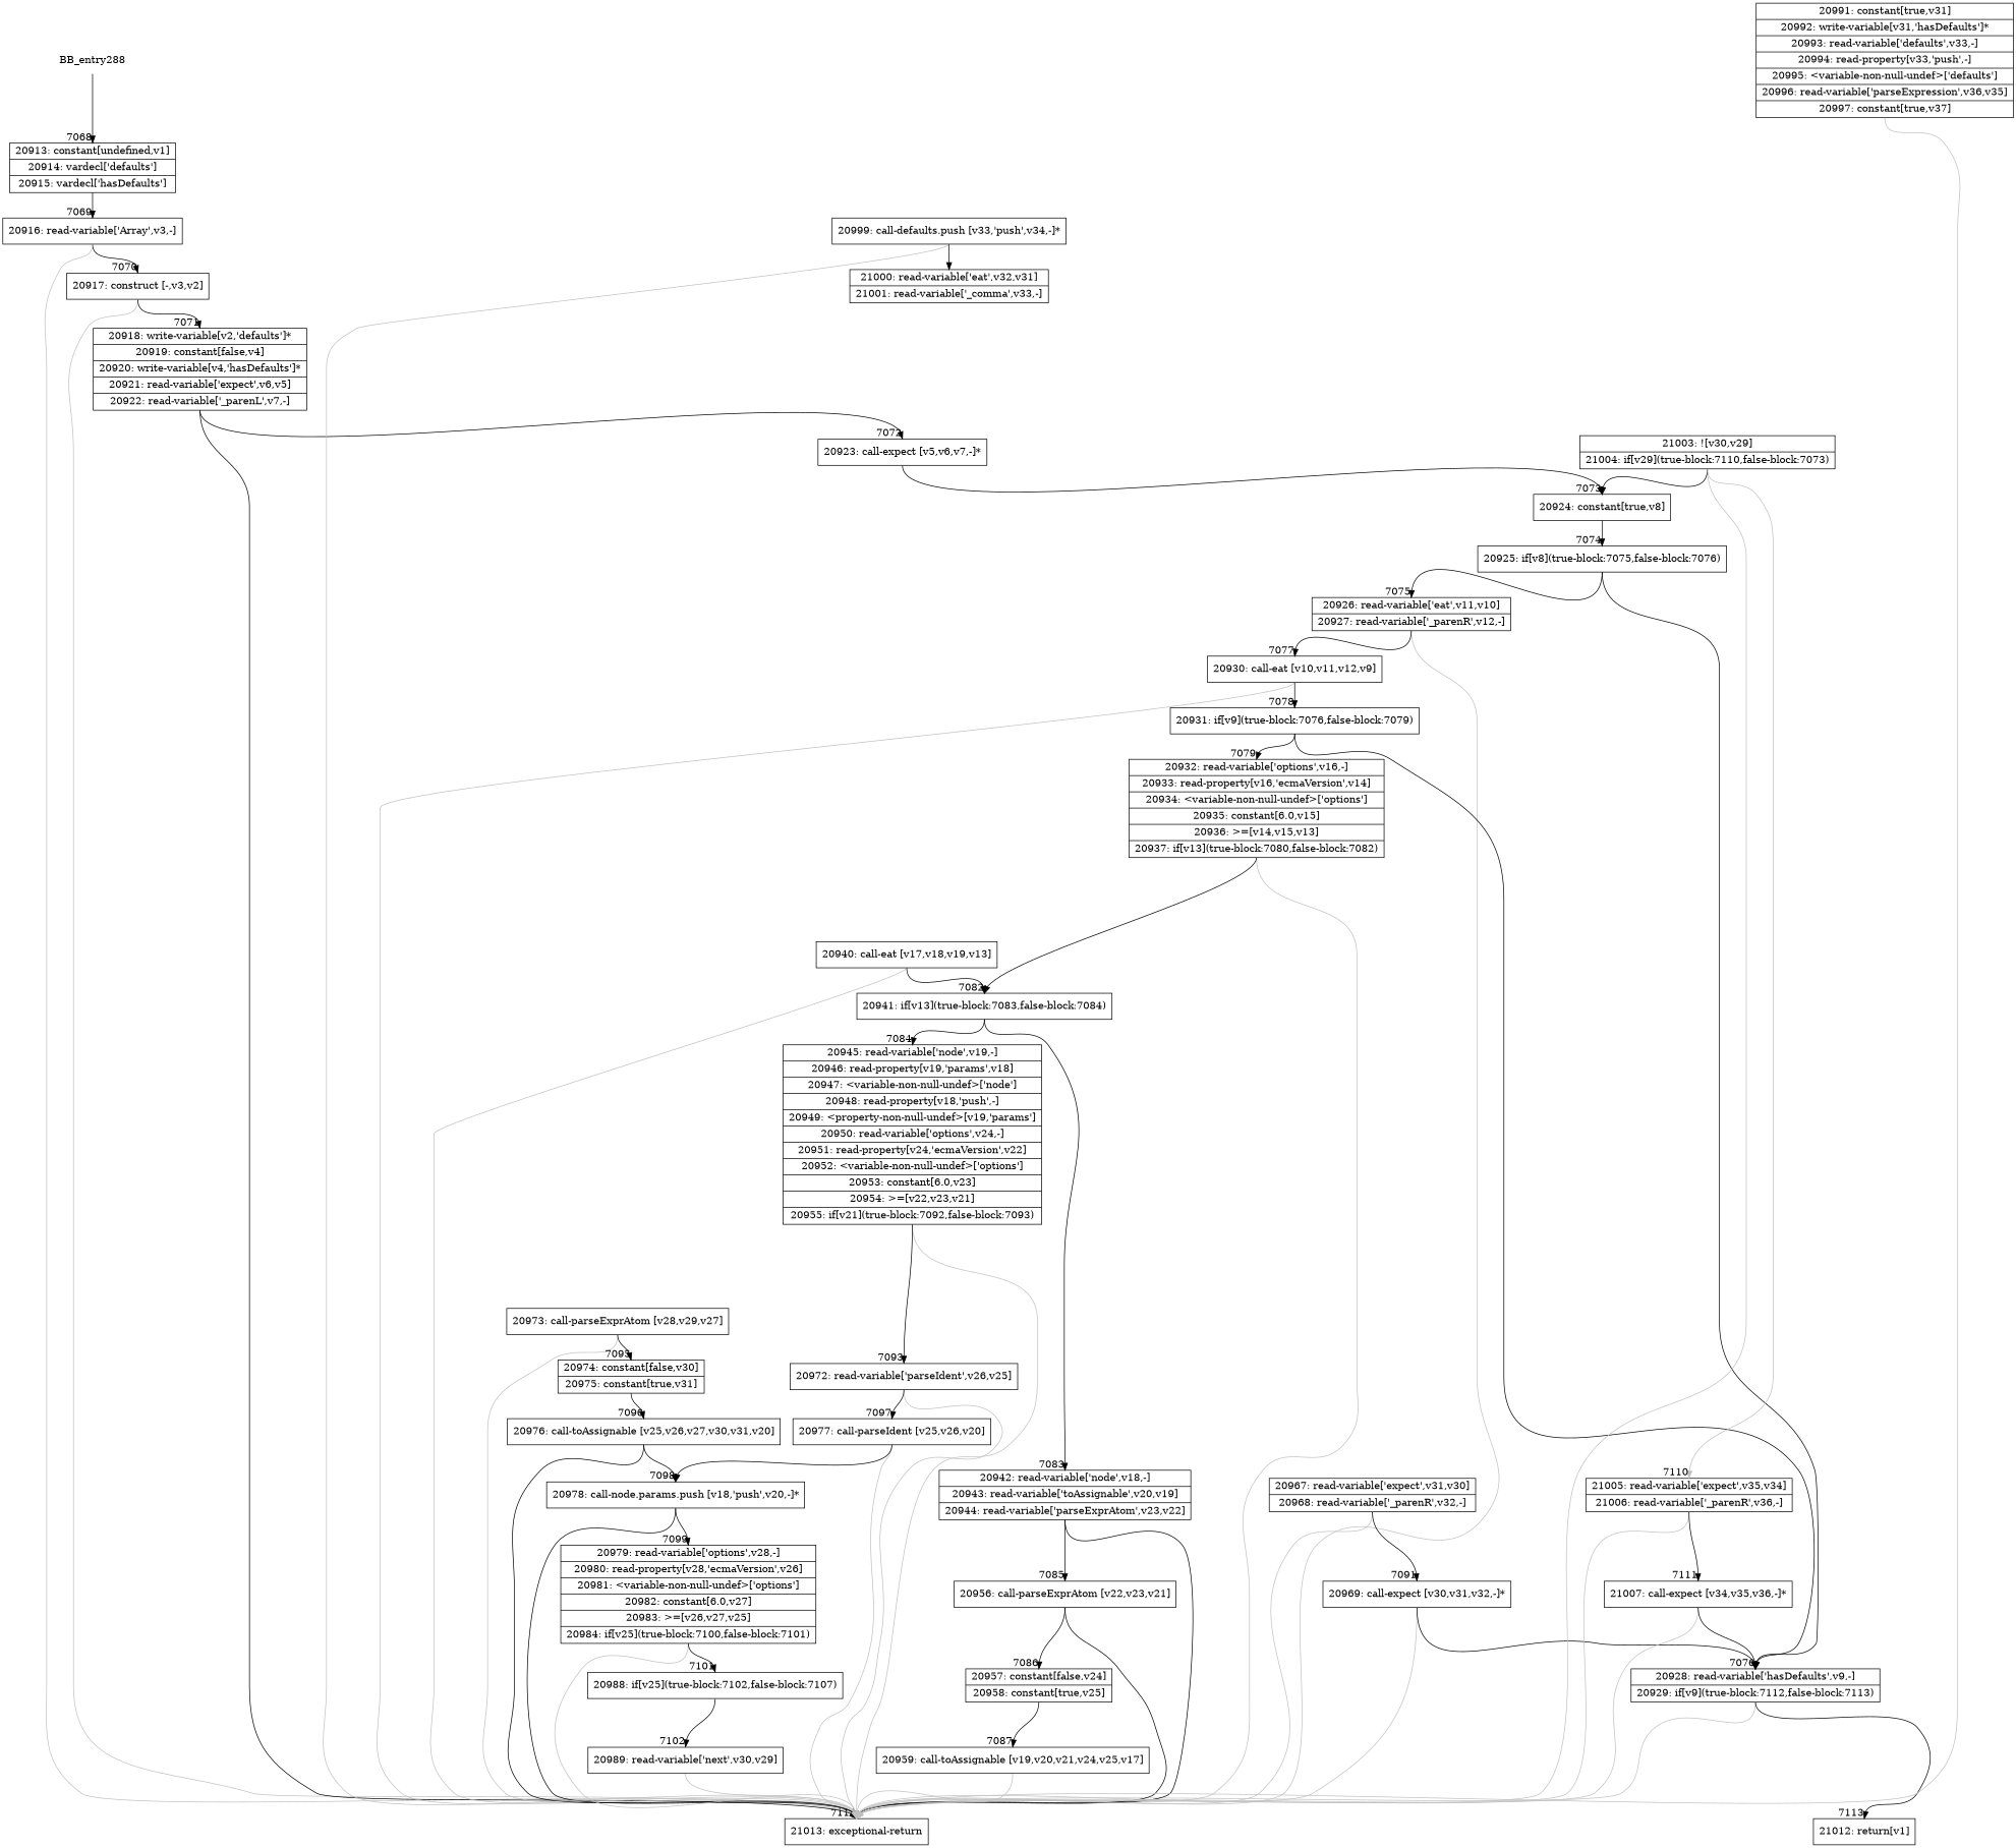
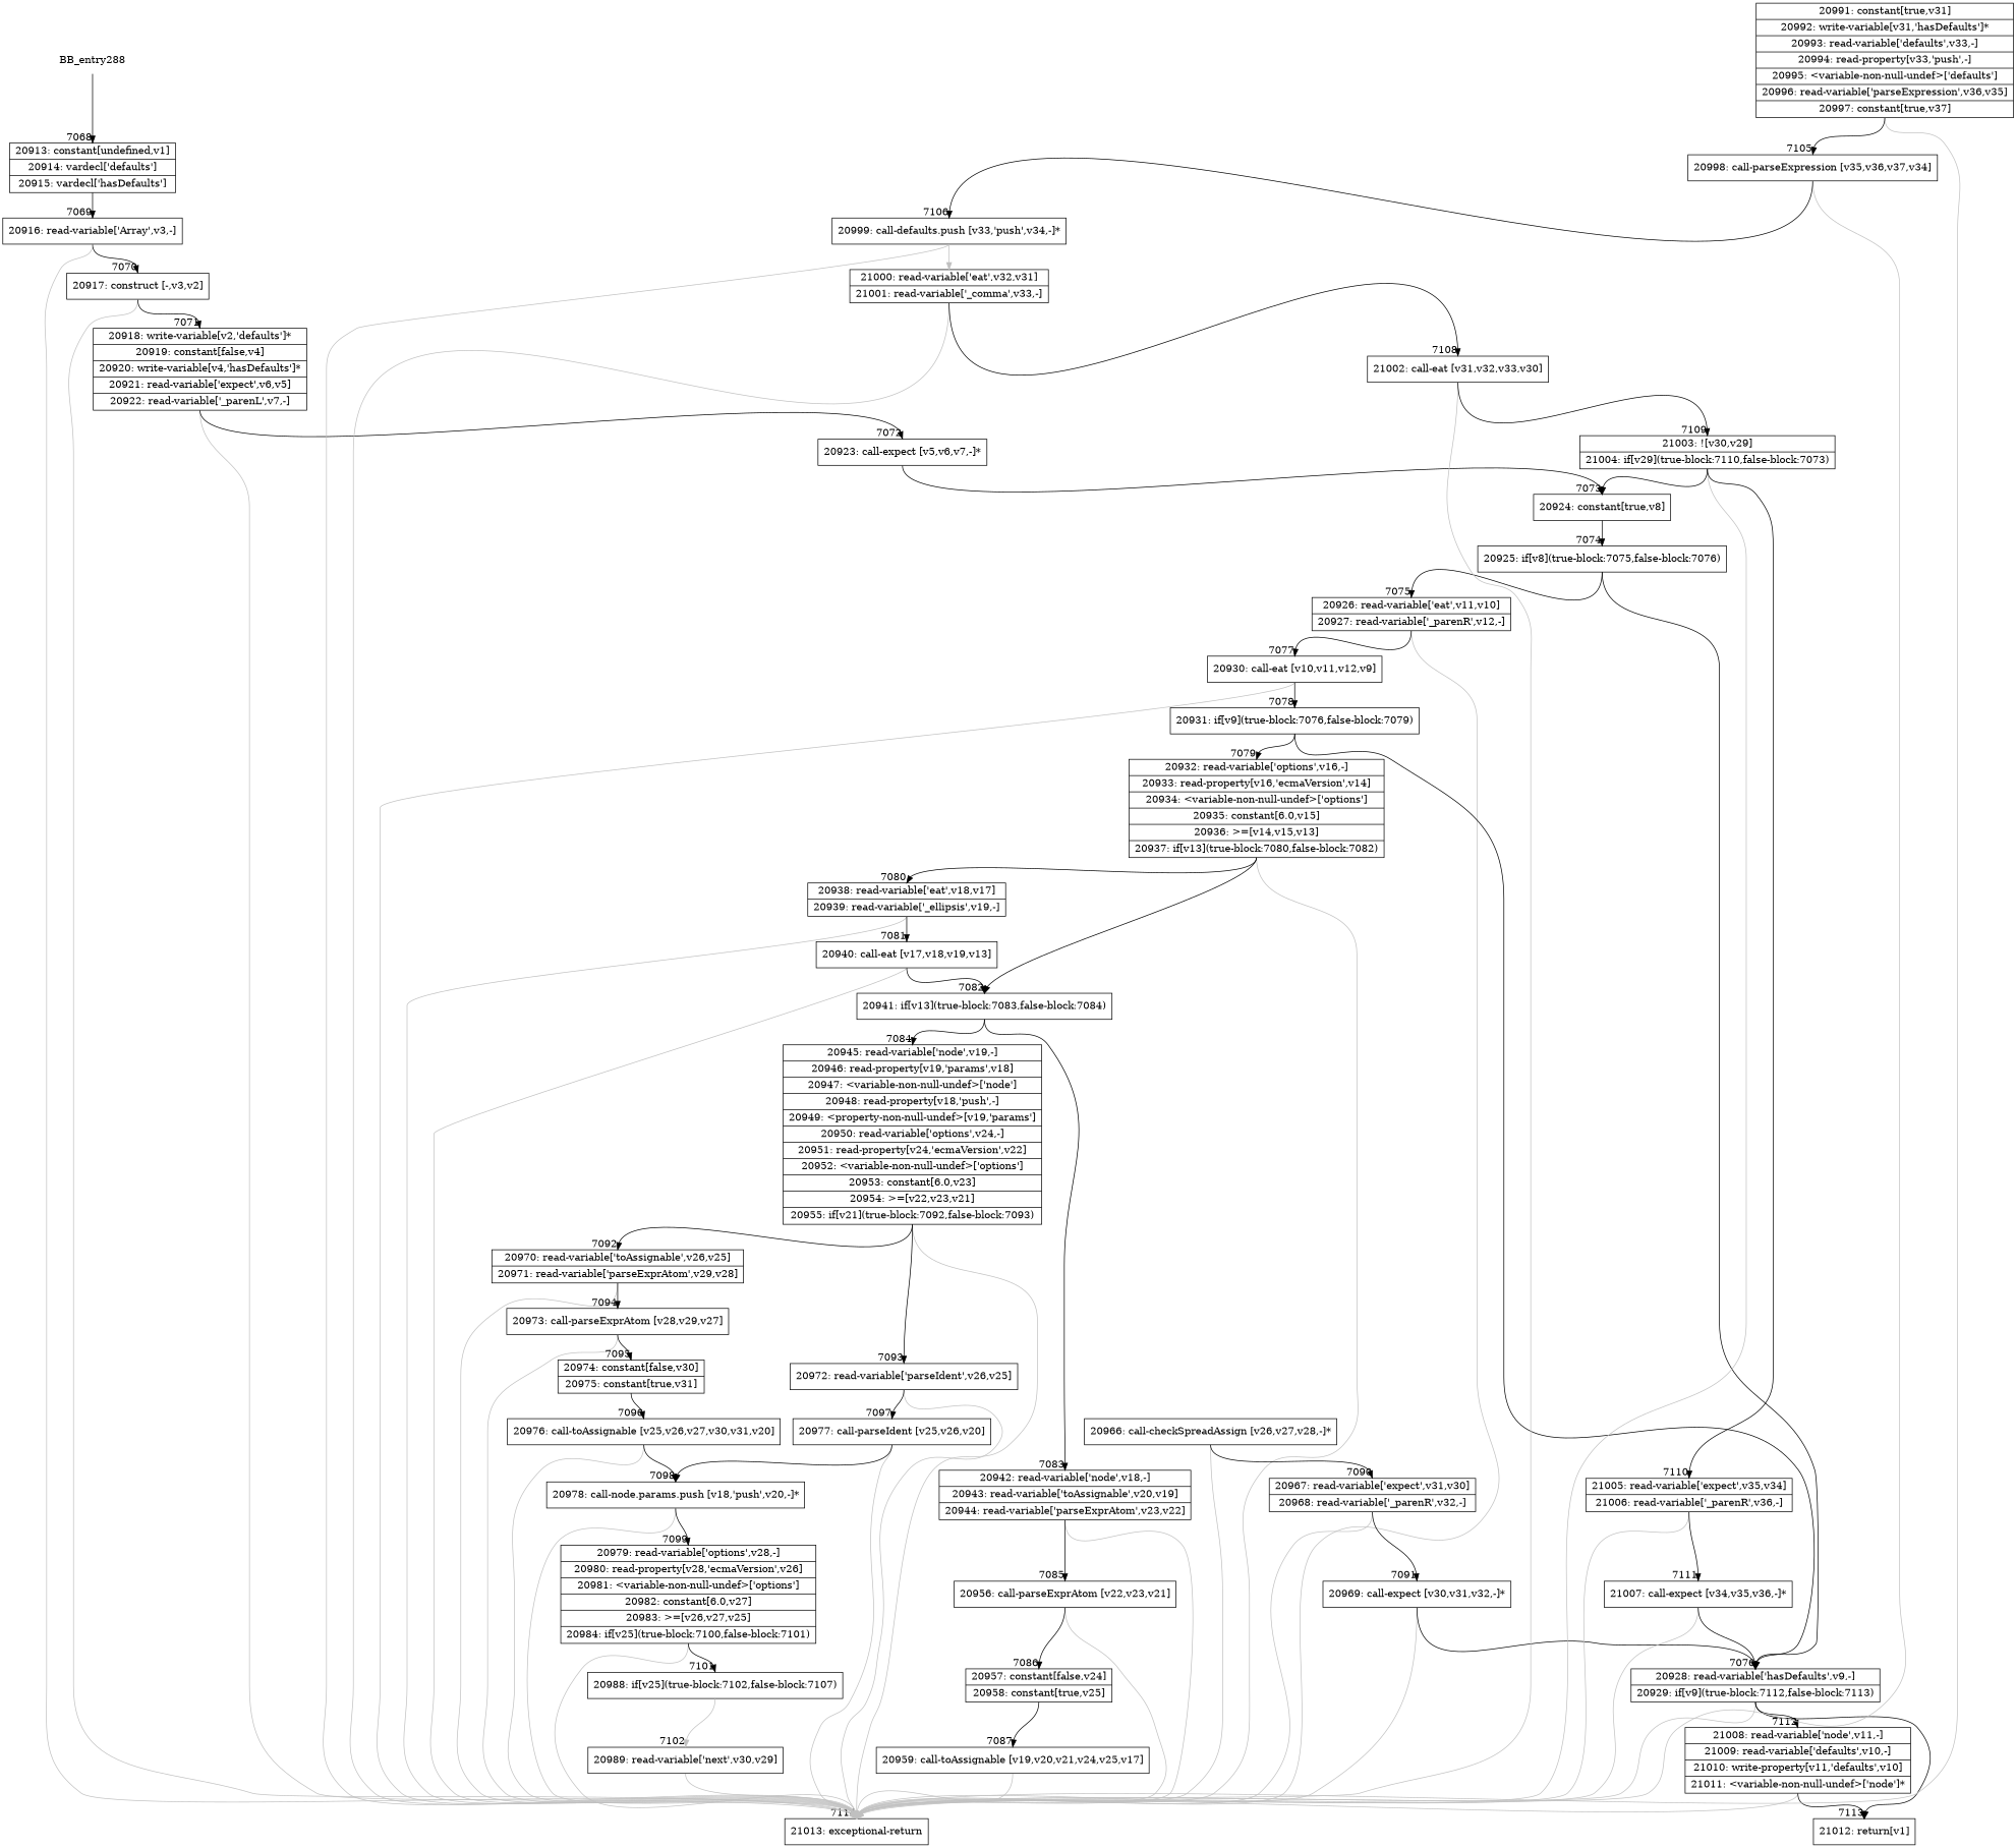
  digraph {
    rankdir=TD
    node [shape=record]
    edge [headport=n tailport=s]
    n1 [label=BB_entry288 shape=none]
    n2 [label="{20913: constant[undefined,v1]|20914: vardecl['defaults']|20915: vardecl['hasDefaults']}"]
    n3 [label="{20916: read-variable['Array',v3,-]}"]
    n4 [label="{20917: construct [-,v3,v2]}"]
    n5 [label="{21013: exceptional-return}"]
    n6 [label="{20918: write-variable[v2,'defaults']*|20919: constant[false,v4]|20920: write-variable[v4,'hasDefaults']*|20921: read-variable['expect',v6,v5]|20922: read-variable['_parenL',v7,-]}"]
    n7 [label="{20923: call-expect [v5,v6,v7,-]*}"]
    n8 [label="{20924: constant[true,v8]}"]
    n9 [label="{20925: if[v8](true-block:7075,false-block:7076)}"]
    n10 [label="{20926: read-variable['eat',v11,v10]|20927: read-variable['_parenR',v12,-]}"]
    n11 [label="{20928: read-variable['hasDefaults',v9,-]|20929: if[v9](true-block:7112,false-block:7113)}"]
    n12 [label="{20930: call-eat [v10,v11,v12,v9]}"]
+   n13 [label="{21008: read-variable['node',v11,-]|21009: read-variable['defaults',v10,-]|21010: write-property[v11,'defaults',v10]|21011: \<variable-non-null-undef\>['node']*}"]
    n14 [label="{21012: return[v1]}"]
    n15 [label="{20931: if[v9](true-block:7076,false-block:7079)}"]
    n16 [label="{20932: read-variable['options',v16,-]|20933: read-property[v16,'ecmaVersion',v14]|20934: \<variable-non-null-undef\>['options']|20935: constant[6.0,v15]|20936: \>=[v14,v15,v13]|20937: if[v13](true-block:7080,false-block:7082)}"]
    n17 [label="{20941: if[v13](true-block:7083,false-block:7084)}"]
+   n18 [label="{20938: read-variable['eat',v18,v17]|20939: read-variable['_ellipsis',v19,-]}"]
    n19 [label="{20942: read-variable['node',v18,-]|20943: read-variable['toAssignable',v20,v19]|20944: read-variable['parseExprAtom',v23,v22]}"]
    n20 [label="{20945: read-variable['node',v19,-]|20946: read-property[v19,'params',v18]|20947: \<variable-non-null-undef\>['node']|20948: read-property[v18,'push',-]|20949: \<property-non-null-undef\>[v19,'params']|20950: read-variable['options',v24,-]|20951: read-property[v24,'ecmaVersion',v22]|20952: \<variable-non-null-undef\>['options']|20953: constant[6.0,v23]|20954: \>=[v22,v23,v21]|20955: if[v21](true-block:7092,false-block:7093)}"]
    n21 [label="{20940: call-eat [v17,v18,v19,v13]}"]
    n22 [label="{20956: call-parseExprAtom [v22,v23,v21]}"]
+   n23 [label="{20970: read-variable['toAssignable',v26,v25]|20971: read-variable['parseExprAtom',v29,v28]}"]
    n24 [label="{20972: read-variable['parseIdent',v26,v25]}"]
    n25 [label="{20957: constant[false,v24]|20958: constant[true,v25]}"]
    n26 [label="{20973: call-parseExprAtom [v28,v29,v27]}"]
    n27 [label="{20977: call-parseIdent [v25,v26,v20]}"]
    n28 [label="{20959: call-toAssignable [v19,v20,v21,v24,v25,v17]}"]
    n29 [label="{20974: constant[false,v30]|20975: constant[true,v31]}"]
    n30 [label="{20978: call-node.params.push [v18,'push',v20,-]*}"]
+   n31 [label="{20966: call-checkSpreadAssign [v26,v27,v28,-]*}"]
    n32 [label="{20967: read-variable['expect',v31,v30]|20968: read-variable['_parenR',v32,-]}"]
    n33 [label="{20969: call-expect [v30,v31,v32,-]*}"]
    n34 [label="{20976: call-toAssignable [v25,v26,v27,v30,v31,v20]}"]
    n35 [label="{20979: read-variable['options',v28,-]|20980: read-property[v28,'ecmaVersion',v26]|20981: \<variable-non-null-undef\>['options']|20982: constant[6.0,v27]|20983: \>=[v26,v27,v25]|20984: if[v25](true-block:7100,false-block:7101)}"]
    n36 [label="{20988: if[v25](true-block:7102,false-block:7107)}"]
    n37 [label="{20989: read-variable['next',v30,v29]}"]
    n38 [label="{21000: read-variable['eat',v32,v31]|21001: read-variable['_comma',v33,-]}"]
+   n39 [label="{21002: call-eat [v31,v32,v33,v30]}"]
    n40 [label="{21003: ![v30,v29]|21004: if[v29](true-block:7110,false-block:7073)}"]
    n41 [label="{20991: constant[true,v31]|20992: write-variable[v31,'hasDefaults']*|20993: read-variable['defaults',v33,-]|20994: read-property[v33,'push',-]|20995: \<variable-non-null-undef\>['defaults']|20996: read-variable['parseExpression',v36,v35]|20997: constant[true,v37]}"]
+   n42 [label="{20998: call-parseExpression [v35,v36,v37,v34]}"]
    n43 [label="{20999: call-defaults.push [v33,'push',v34,-]*}"]
    n44 [label="{21005: read-variable['expect',v35,v34]|21006: read-variable['_parenR',v36,-]}"]
    n45 [label="{21007: call-expect [v34,v35,v36,-]*}"]
    n1 -> n2 [headlabel="    7068"]
    n2 -> n3 [headlabel="      7069"]
    n3 -> n4 [headlabel="      7070"]
    n3 -> n5 [color=gray headlabel="      7114"]
    n4 -> n5 [color=gray]
    n4 -> n6 [headlabel="      7071"]
-   n6 -> n5 [color=black]
+   n6 -> n5 [color=gray]
    n6 -> n7 [headlabel="      7072"]
    n7 -> n8 [headlabel="      7073"]
    n8 -> n9 [headlabel="      7074"]
    n9 -> n10 [headlabel="      7075"]
    n9 -> n11 [headlabel="      7076"]
    n10 -> n5 [color=gray]
    n10 -> n12 [headlabel="      7077"]
    n11 -> n5 [color=gray]
+   n11 -> n13 [headlabel="      7112"]
    n11 -> n14 [headlabel="      7113"]
    n12 -> n5 [color=gray]
    n12 -> n15 [headlabel="      7078"]
+   n13 -> n5 [color=gray]
+   n13 -> n14
    n15 -> n11
    n15 -> n16 [headlabel="      7079"]
    n16 -> n5 [color=gray]
    n16 -> n17 [headlabel="      7082"]
+   n16 -> n18 [headlabel="      7080"]
    n17 -> n19 [headlabel="      7083"]
    n17 -> n20 [headlabel="      7084"]
-   n19 -> n5 [color=black]
+   n18 -> n5 [color=gray]
+   n18 -> n21 [headlabel="      7081"]
+   n19 -> n5 [color=gray]
    n19 -> n22 [headlabel="      7085"]
    n20 -> n5 [color=gray]
+   n20 -> n23 [headlabel="      7092"]
    n20 -> n24 [headlabel="      7093"]
    n21 -> n5 [color=gray]
    n21 -> n17
-   n22 -> n5 [color=black]
+   n22 -> n5 [color=gray]
    n22 -> n25 [headlabel="      7086"]
+   n23 -> n5 [color=gray]
+   n23 -> n26 [headlabel="      7094"]
    n24 -> n5 [color=gray]
    n24 -> n27 [headlabel="      7097"]
    n25 -> n28 [headlabel="      7087"]
    n26 -> n5 [color=gray]
    n26 -> n29 [headlabel="      7095"]
    n27 -> n5 [color=gray]
    n27 -> n30
    n28 -> n5 [color=gray]
    n29 -> n34 [headlabel="      7096"]
-   n30 -> n5 [color=black]
+   n30 -> n5 [color=gray]
    n30 -> n35 [headlabel="      7099"]
+   n31 -> n5 [color=gray]
+   n31 -> n32 [headlabel="      7090"]
    n32 -> n5 [color=gray]
    n32 -> n33 [headlabel="      7091"]
    n33 -> n5 [color=gray]
    n33 -> n11
-   n34 -> n5 [color=black]
+   n34 -> n5 [color=gray]
    n34 -> n30 [headlabel="      7098"]
    n35 -> n5 [color=gray]
    n35 -> n36 [headlabel="      7101"]
-   n36 -> n37 [headlabel="      7102"]
+   n36 -> n37 [headlabel="      7102" color=gray]
    n37 -> n5 [color=gray]
+   n38 -> n5 [color=gray]
+   n38 -> n39 [headlabel="      7108"]
+   n39 -> n5 [color=gray]
+   n39 -> n40 [headlabel="      7109"]
    n40 -> n5 [color=gray]
    n40 -> n8
-   n40 -> n44 [headlabel="      7110" color=gray]
+   n40 -> n44 [headlabel="      7110"]
    n41 -> n5 [color=gray]
+   n41 -> n42 [headlabel="      7105"]
+   n42 -> n5 [color=gray]
+   n42 -> n43 [headlabel="      7106"]
    n43 -> n5 [color=gray]
-   n43 -> n38
+   n43 -> n38 [color=gray]
    n44 -> n5 [color=gray]
    n44 -> n45 [headlabel="      7111"]
    n45 -> n5 [color=gray]
    n45 -> n11
  }
